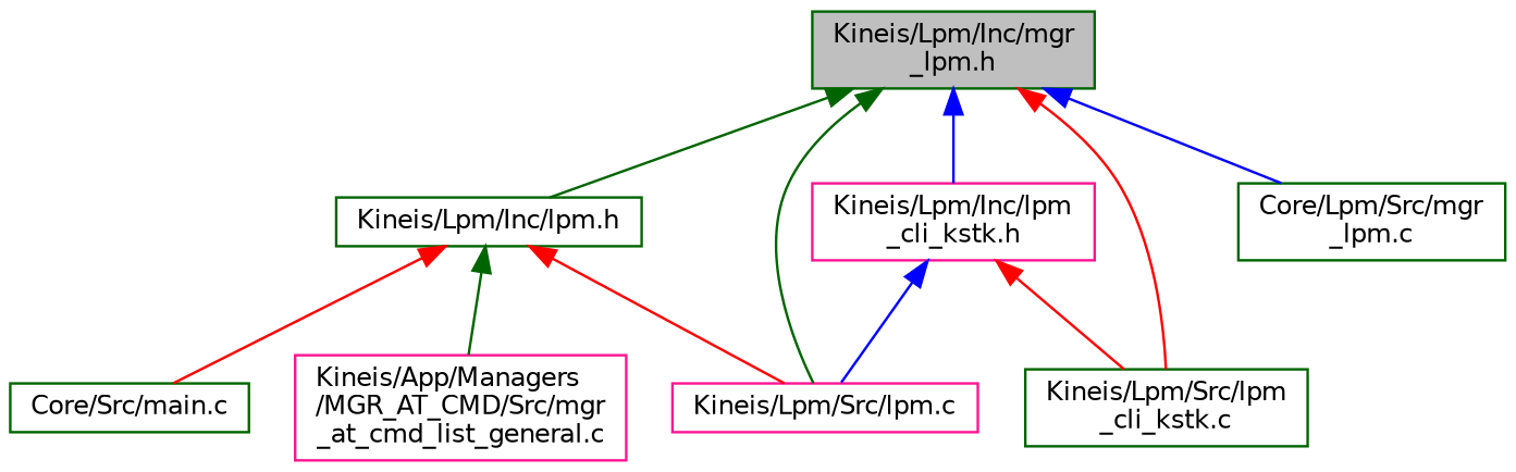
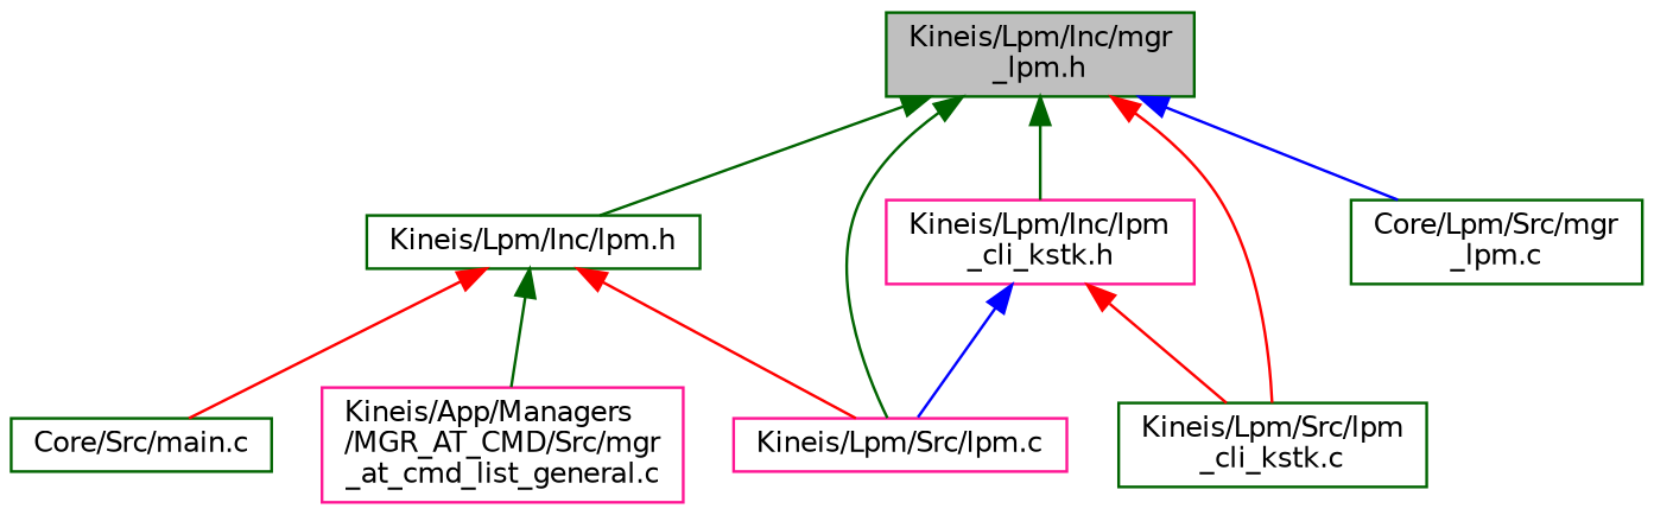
  digraph {
    node [color=darkgreen fillcolor=white fontname=Helvetica fontsize=10 shape=record style=filled]
    edge [color=red dir=back fontname=Helvetica fontsize=10 labelfontname=Helvetica labelfontsize=10 style=solid]
    n1 [fillcolor=grey75 fontcolor=black height=0.2 label="Kineis/Lpm/Inc/mgr\l_lpm.h" width=0.4]
    n2 [height=0.2 label="Kineis/Lpm/Inc/lpm.h" width=0.4]
    n3 [color=deeppink height=0.2 label="Kineis/Lpm/Src/lpm.c" width=0.4]
    n4 [color=deeppink height=0.2 label="Kineis/Lpm/Inc/lpm\l_cli_kstk.h" width=0.4]
    n5 [height=0.2 label="Kineis/Lpm/Src/lpm\l_cli_kstk.c" width=0.4]
    n6 [height=0.2 label="Core/Lpm/Src/mgr\l_lpm.c" width=0.4]
    n7 [height=0.2 label="Core/Src/main.c" width=0.4]
    n8 [color=deeppink height=0.2 label="Kineis/App/Managers\l/MGR_AT_CMD/Src/mgr\l_at_cmd_list_general.c" width=0.4]
    n1 -> n2 [color=darkgreen]
    n1 -> n3 [color=darkgreen]
-   n1 -> n4 [color=blue]
+   n1 -> n4 [color=darkgreen]
    n1 -> n5
    n1 -> n6 [color=blue]
    n2 -> n3
    n2 -> n7
    n2 -> n8 [color=darkgreen]
    n4 -> n3 [color=blue]
    n4 -> n5
  }
